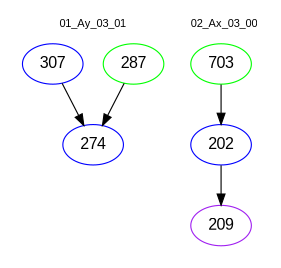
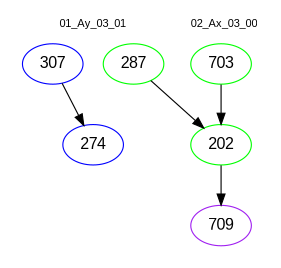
  digraph {
    fontname="Liberation Sans"
    node [color=blue fontname="Liberation Sans"]
    edge [color=black fontname="Liberation Sans"]
    n1 [color=green label=287]
    n2 [label=274]
    n3 [label=307]
    n4 [color=green label=703]
-   n5 [label=202]
-   n6 [color=purple label=209]
+   n5 [color=green label=202]
+   n6 [color=purple label=709]
    subgraph cluster_1 {
      color=white
      fontsize=10
      label="01_Ay_03_01"
      n1
      n2
      n3
    }
    subgraph cluster_2 {
      color=white
      fontsize=10
      label="02_Ax_03_00"
      n4
      n5
      n6
    }
-   n1 -> n2
+   n1 -> n5
    n3 -> n2
    n4 -> n5
    n5 -> n6
  }
